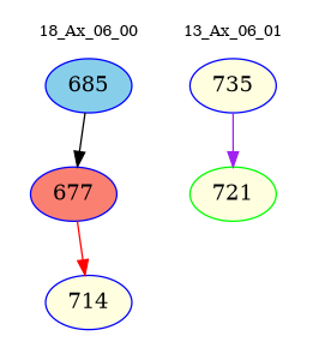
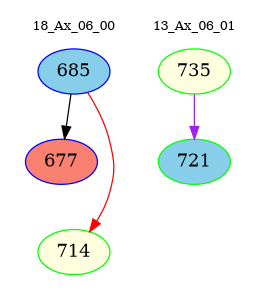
  digraph {
    node [color=blue fillcolor=skyblue style=filled]
    n1 [label=685]
    n2 [fillcolor=salmon label=677]
-   n3 [fillcolor=lightyellow label=714]
-   n4 [fillcolor=lightyellow label=735]
-   n5 [color=green fillcolor=lightyellow label=721]
+   n3 [color=green fillcolor=lightyellow label=714]
+   n4 [color=green fillcolor=lightyellow label=735]
+   n5 [color=green label=721]
    subgraph cluster_1 {
      color=white
      fontsize=10
      label="18_Ax_06_00"
      n1
      n2
      n3
    }
    subgraph cluster_2 {
      color=white
      fontsize=10
      label="13_Ax_06_01"
      n4
      n5
    }
    n1 -> n2 [color=black]
-   n2 -> n3 [color=red]
+   n1 -> n3 [color=red]
    n4 -> n5 [color=purple]
  }
